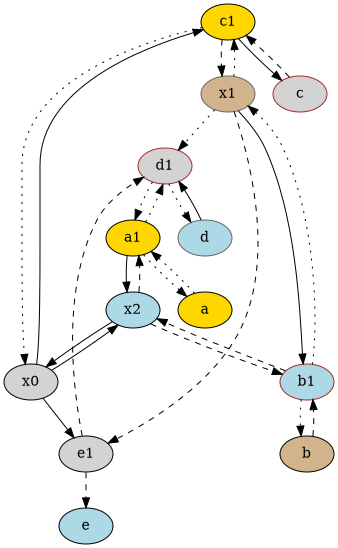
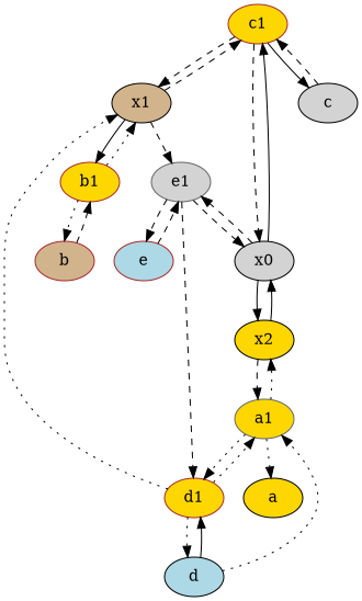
  digraph {
    fontname="DejaVu Serif"
    node [color=black fillcolor=lightgrey fontname="DejaVu Serif" style=filled]
    edge [fontname="DejaVu Serif" style=dashed]
-   c1 [fillcolor=gold]
-   x1 [color=gray40 fillcolor=tan]
+   c1 [color=brown fillcolor=gold]
+   x1 [fillcolor=tan]
    x0
-   c [color=brown]
-   b1 [color=brown fillcolor=lightblue]
-   e1
-   x2 [fillcolor=lightblue]
-   b [fillcolor=tan]
-   a1 [fillcolor=gold]
-   e [fillcolor=lightblue]
-   d1 [color=brown]
-   d [color=gray40 fillcolor=lightblue]
+   c
+   b1 [color=brown fillcolor=gold]
+   e1 [color=gray40]
+   x2 [fillcolor=gold]
+   b [color=brown fillcolor=tan]
+   a1 [color=gray40 fillcolor=gold]
+   e [color=brown fillcolor=lightblue]
+   d1 [color=brown fillcolor=gold]
+   d [fillcolor=lightblue]
    a [fillcolor=gold]
    c1 -> x1
-   c1 -> x0 [style=dotted]
+   c1 -> x0
    c1 -> c [style=solid]
-   x1 -> c1 [style=dotted]
+   x1 -> c1
    x1 -> b1 [style=solid]
    x1 -> e1
    x0 -> c1 [style=solid]
-   x0 -> e1 [style=solid]
+   x0 -> e1
    x0 -> x2 [style=solid]
    c -> c1
    b1 -> x1 [style=dotted]
-   b1 -> x2
    b1 -> b [style=dotted]
+   e1 -> x0
    e1 -> e
    e1 -> d1
    x2 -> x0 [style=solid]
-   x2 -> b1
    x2 -> a1
    b -> b1
-   a1 -> x2 [style=solid]
+   a1 -> x2 [style=dotted]
    a1 -> d1 [style=dotted]
    a1 -> a [style=dotted]
-   x1 -> d1 [style=dotted]
+   e -> e1
+   d1 -> x1 [style=dotted]
    d1 -> a1 [style=dotted]
    d1 -> d [style=dotted]
    d -> d1 [style=solid]
-   a -> a1 [style=dotted]
+   d -> a1 [style=dotted]
  }
